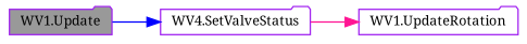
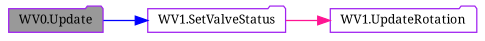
  digraph {
    fontname="Noto Serif"
    rankdir=LR
    node [color=purple fillcolor=white fontname="Noto Serif" fontsize=10 shape=folder style=filled]
    edge [fontname="Noto Serif" fontsize=10 labelfontname=Helvetica labelfontsize=10 style=solid]
-   n1 [fillcolor=grey60 fontcolor=black height=0.2 label="WV1.Update" width=0.4]
-   n2 [height=0.2 label="WV4.SetValveStatus" width=0.4]
+   n1 [fillcolor=grey60 fontcolor=black height=0.2 label="WV0.Update" width=0.4]
+   n2 [height=0.2 label="WV1.SetValveStatus" width=0.4]
    n3 [height=0.2 label="WV1.UpdateRotation" width=0.4]
    n1 -> n2 [color=blue]
    n2 -> n3 [color=deeppink]
  }
